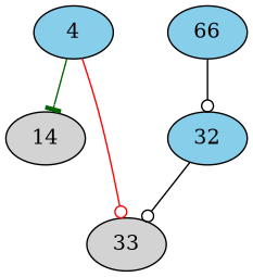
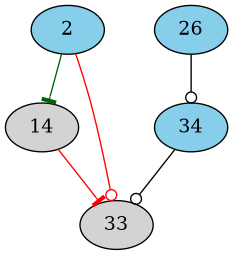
  strict digraph {
    node [fillcolor=skyblue style=filled]
    edge [arrowhead=odot]
-   2 [entry=true label=4]
+   2 [entry=true]
    14 [fillcolor=lightgrey]
    33 [fillcolor=lightgrey]
-   26 [label=66]
-   32
+   26
+   32 [label=34]
    2 -> 14 [arrowhead=tee color=darkgreen cond=true]
    2 -> 33 [color=red cond=false]
+   14 -> 33 [arrowhead=tee color=red cond=false]
    26 -> 32
    32 -> 33
  }
